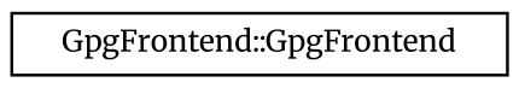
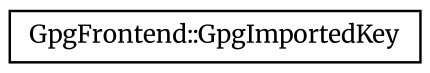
  digraph {
    rankdir=TB
    fontname=Merriweather
-   n1 [color=black fillcolor=white fontname=Merriweather fontsize=10 height=0.2 label="GpgFrontend::GpgFrontend" shape=record style=filled width=0.4]
+   n1 [color=black fillcolor=white fontname=Merriweather fontsize=10 height=0.2 label="GpgFrontend::GpgImportedKey" shape=record style=filled width=0.4]
  }
